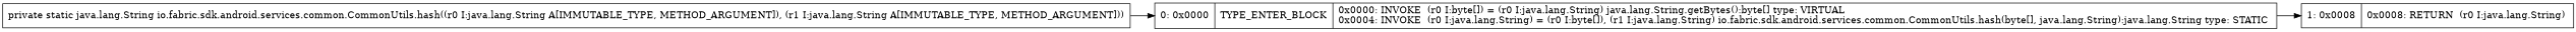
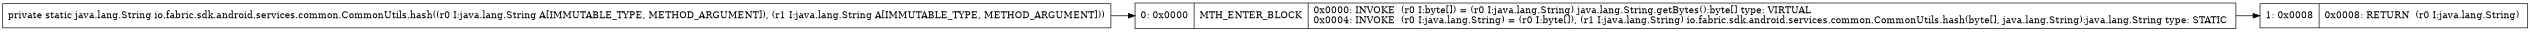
  digraph {
    rankdir=LR
    node [shape=record]
-   n1 [label="{0\:\ 0x0000|TYPE_ENTER_BLOCK\l|0x0000: INVOKE  (r0 I:byte[]) = (r0 I:java.lang.String) java.lang.String.getBytes():byte[] type: VIRTUAL \l0x0004: INVOKE  (r0 I:java.lang.String) = (r0 I:byte[]), (r1 I:java.lang.String) io.fabric.sdk.android.services.common.CommonUtils.hash(byte[], java.lang.String):java.lang.String type: STATIC \l}"]
+   n1 [label="{0\:\ 0x0000|MTH_ENTER_BLOCK\l|0x0000: INVOKE  (r0 I:byte[]) = (r0 I:java.lang.String) java.lang.String.getBytes():byte[] type: VIRTUAL \l0x0004: INVOKE  (r0 I:java.lang.String) = (r0 I:byte[]), (r1 I:java.lang.String) io.fabric.sdk.android.services.common.CommonUtils.hash(byte[], java.lang.String):java.lang.String type: STATIC \l}"]
    n2 [label="{1\:\ 0x0008|0x0008: RETURN  (r0 I:java.lang.String) \l}"]
    n3 [label="{private static java.lang.String io.fabric.sdk.android.services.common.CommonUtils.hash((r0 I:java.lang.String A[IMMUTABLE_TYPE, METHOD_ARGUMENT]), (r1 I:java.lang.String A[IMMUTABLE_TYPE, METHOD_ARGUMENT])) }"]
    n1 -> n2
    n3 -> n1
  }
